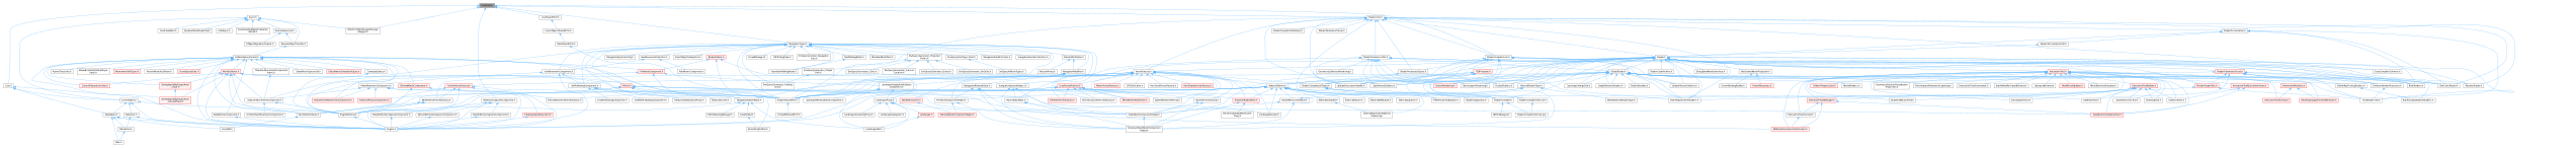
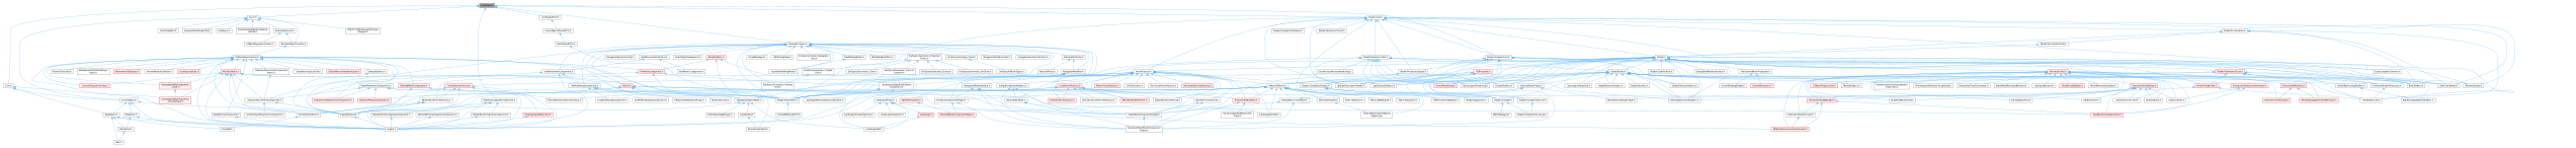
  digraph {
    fontname="Noto Sans"
    node [color=grey40 fillcolor=white fontname="Noto Sans" fontsize=10 shape=box style=filled]
    edge [color=steelblue1 dir=back fontname="Noto Sans" fontsize=10 labelfontname=Helvetica labelfontsize=10 style=solid]
    n1 [color=gray40 fillcolor=grey60 fontcolor=black height=0.2 label="CoreStats.h" width=0.4]
    n2 [height=0.2 label="Async.h" width=0.4]
    n3 [height=0.2 label="Core.h" width=0.4]
    n4 [height=0.2 label="CoreSharedPCH.h" width=0.4]
    n5 [height=0.2 label="NavigationTypes.h" width=0.4]
    n6 [height=0.2 label="ReflectionCaptureComponent.h" width=0.4]
    n7 [height=0.2 label="ShaderCompilerCore.h" width=0.4]
    n8 [height=0.2 label="ShaderCore.h" width=0.4]
    n9 [height=0.2 label="AssetDataTagMapSerialization\lDetails.h" width=0.4]
    n10 [height=0.2 label="CoreUObject.h" width=0.4]
    n11 [height=0.2 label="CoroParallelFor.h" width=0.4]
    n12 [height=0.2 label="DynamicMeshSculptTool.h" width=0.4]
    n13 [height=0.2 label="IPlatformFileManagedStorage\lWrapper.h" width=0.4]
    n14 [height=0.2 label="RemoteExecutor.h" width=0.4]
    n15 [height=0.2 label="RemoteObjectTransfer.h" width=0.4]
    n16 [height=0.2 label="UtilsAsync.h" width=0.4]
    n17 [height=0.2 label="Engine.h" width=0.4]
    n18 [height=0.2 label="SlateBasics.h" width=0.4]
    n19 [height=0.2 label="CoreUObjectSharedPCH.h" width=0.4]
    n20 [height=0.2 label="EngineSharedPCH.h" width=0.4]
    n21 [height=0.2 label="LandscapeHeightfieldCollision\lComponent.h" width=0.4]
    n22 [height=0.2 label="CharacterMovementComponent.h" width=0.4]
    n23 [height=0.2 label="NavigationSystemBase.h" width=0.4]
    n24 [height=0.2 label="RecastGraphAStar.h" width=0.4]
    n25 [height=0.2 label="AsyncNavWalkingMode.h" width=0.4]
    n26 [height=0.2 label="CrowdManager.h" width=0.4]
    n27 [height=0.2 label="EQSTestingPawn.h" width=0.4]
    n28 [height=0.2 label="EnvQueryContext_Navigation\lData.h" width=0.4]
    n29 [height=0.2 label="EnvQueryGenerator_Pathing\lGrid.h" width=0.4]
    n30 [height=0.2 label="EnvQueryGenerator_Projected\lPoints.h" width=0.4]
    n31 [height=0.2 label="EnvQueryItemType_Point.h" width=0.4]
    n32 [height=0.2 label="MetaNavMeshPath.h" width=0.4]
    n33 [height=0.2 label="NavCollisionBase.h" width=0.4]
    n34 [height=0.2 label="NavLinkDefinition.h" width=0.4]
    n35 [height=0.2 label="NavigationModifier.h" width=0.4]
    n36 [height=0.2 label="NavMovementComponent.h" width=0.4]
    n37 [height=0.2 label="PathFollowingComponent.h" width=0.4]
    n38 [height=0.2 label="NavMovementInterface.h" width=0.4]
    n39 [height=0.2 label="NavWalkingMode.h" width=0.4]
    n40 [height=0.2 label="NavigationDataInterface.h" width=0.4]
    n41 [height=0.2 label="NavigationInvokerInterface.h" width=0.4]
    n42 [height=0.2 label="NavigationSystemConfig.h" width=0.4]
    n43 [height=0.2 label="NavigationSystemHelpers.h" width=0.4]
    n44 [height=0.2 label="SmartObjectSubsystem.h" width=0.4]
    n45 [height=0.2 label="BoxReflectionCaptureComponent.h" width=0.4]
    n46 [height=0.2 label="PlaneReflectionCaptureComponent.h" width=0.4]
    n47 [height=0.2 label="SphereReflectionCaptureComponent.h" width=0.4]
    n48 [height=0.2 label="ClearReplacementShaders.h" width=0.4]
    n49 [height=0.2 label="CopyTextureShaders.h" width=0.4]
    n50 [height=0.2 label="CrossCompilerCommon.h" width=0.4]
    n51 [height=0.2 label="MaterialShared.h" width=0.4]
    n52 [height=0.2 label="RayTracingValidationShaders.h" width=0.4]
    n53 [height=0.2 label="ShaderCompiler.h" width=0.4]
    n54 [height=0.2 label="ShaderCompilerInternal.h" width=0.4]
    n55 [height=0.2 label="ShaderCompilerJobTypes.h" width=0.4]
    n56 [height=0.2 label="ShaderPreprocessTypes.h" width=0.4]
    n57 [height=0.2 label="UpdateDescriptorHandle.h" width=0.4]
    n58 [height=0.2 label="UpdateTextureShaders.h" width=0.4]
    n59 [height=0.2 label="OneColorShader.h" width=0.4]
    n60 [height=0.2 label="ResolveShader.h" width=0.4]
    n61 [height=0.2 label="Shader.h" width=0.4]
    n62 [height=0.2 label="VertexFactory.h" width=0.4]
    n63 [height=0.2 label="ShaderCompilerDefinitions.h" width=0.4]
    n64 [height=0.2 label="ShaderParameterParser.h" width=0.4]
    n65 [height=0.2 label="ShaderParameterUtils.h" width=0.4]
    n66 [height=0.2 label="ShaderPermutation.h" width=0.4]
    n67 [height=0.2 label="EngineMinimal.h" width=0.4]
    n68 [height=0.2 label="SlateCore.h" width=0.4]
    n69 [height=0.2 label="UObjectMigrationContext.h" width=0.4]
    n70 [height=0.2 label="CollisionQueryParams.h" width=0.4]
    n71 [height=0.2 label="Slate.h" width=0.4]
    n72 [height=0.2 label="SlateExtras.h" width=0.4]
    n73 [height=0.2 label="UnrealEd.h" width=0.4]
    n74 [color=red fillcolor="#FFF0F0" height=0.2 label="PrimitiveComponent.h" width=0.4]
    n75 [height=0.2 label="ChaosMoverQueryUtils.h" width=0.4]
    n76 [color=red fillcolor="#FFF0F0" height=0.2 label="ChaosMoverSimulationTypes.h" width=0.4]
    n77 [color=red fillcolor="#FFF0F0" height=0.2 label="ChaosVehicleMovementComponent.h" width=0.4]
    n78 [height=0.2 label="CharacterMovementComponent\lAsync.h" width=0.4]
    n79 [color=red fillcolor="#FFF0F0" height=0.2 label="GameplayAbilityTargetActor\l_GroundTrace.h" width=0.4]
    n80 [color=red fillcolor="#FFF0F0" height=0.2 label="GameplayAbilityTargetActor\l_Trace.h" width=0.4]
    n81 [height=0.2 label="GameplayStatics.h" width=0.4]
    n82 [color=red fillcolor="#FFF0F0" height=0.2 label="GenericPhysicsInterface.h" width=0.4]
    n83 [height=0.2 label="KismetTraceUtils.h" width=0.4]
    n84 [height=0.2 label="ModularVehicleDefaultAsync\lInput.h" width=0.4]
    n85 [color=red fillcolor="#FFF0F0" height=0.2 label="MovementUtilsTypes.h" width=0.4]
    n86 [height=0.2 label="ParticleDefinitions.h" width=0.4]
    n87 [height=0.2 label="ParticleModuleCollision.h" width=0.4]
    n88 [height=0.2 label="RadialForceComponent.h" width=0.4]
    n89 [color=red fillcolor="#FFF0F0" height=0.2 label="SceneQueryData.h" width=0.4]
    n90 [color=red fillcolor="#FFF0F0" height=0.2 label="SkeletalMeshComponent.h" width=0.4]
    n91 [color=red fillcolor="#FFF0F0" height=0.2 label="World.h" width=0.4]
    n92 [color=red fillcolor="#FFF0F0" height=0.2 label="WorldCollision.h" width=0.4]
    n93 [color=red fillcolor="#FFF0F0" height=0.2 label="BodyInstance.h" width=0.4]
    n94 [height=0.2 label="LandscapeProxy.h" width=0.4]
    n95 [height=0.2 label="UnrealEdSharedPCH.h" width=0.4]
    n96 [color=red fillcolor="#FFF0F0" height=0.2 label="BaseMeshFromSplinesTool.h" width=0.4]
    n97 [color=red fillcolor="#FFF0F0" height=0.2 label="EdModeInteractiveToolsContext.h" width=0.4]
    n98 [color=red fillcolor="#FFF0F0" height=0.2 label="NetworkPhysicsComponent.h" width=0.4]
    n99 [height=0.2 label="StaticMeshComponentHelper.h" width=0.4]
    n100 [color=red fillcolor="#FFF0F0" height=0.2 label="Landscape.h" width=0.4]
    n101 [height=0.2 label="LandscapeEdit.h" width=0.4]
    n102 [height=0.2 label="LandscapeRender.h" width=0.4]
    n103 [height=0.2 label="LandscapeStreamingProxy.h" width=0.4]
    n104 [height=0.2 label="LandscapeSubsystem.h" width=0.4]
    n105 [height=0.2 label="LandscapeMeshCollisionComponent.h" width=0.4]
    n106 [height=0.2 label="ArchVisCharMovementComponent.h" width=0.4]
    n107 [height=0.2 label="GraphAStar.h" width=0.4]
    n108 [height=0.2 label="PathFollowingManager.h" width=0.4]
    n109 [height=0.2 label="InstancedStaticMeshComponent\lHelper.h" width=0.4]
    n110 [height=0.2 label="SlateSharedPCH.h" width=0.4]
    n111 [height=0.2 label="EnvQueryGenerator_Cone.h" width=0.4]
    n112 [height=0.2 label="EnvQueryGenerator_Current\lLocation.h" width=0.4]
    n113 [height=0.2 label="EnvQueryGenerator_Donut.h" width=0.4]
    n114 [height=0.2 label="EnvQueryGenerator_OnCircle.h" width=0.4]
    n115 [height=0.2 label="EnvQueryGenerator_Simple\lGrid.h" width=0.4]
    n116 [height=0.2 label="EnvQueryAllItemTypes.h" width=0.4]
    n117 [height=0.2 label="NavLinkProxy.h" width=0.4]
    n118 [height=0.2 label="NavigationRelevantData.h" width=0.4]
    n119 [height=0.2 label="PrimitiveComponentHelper.h" width=0.4]
    n120 [height=0.2 label="PawnMovementComponent.h" width=0.4]
    n121 [height=0.2 label="AIAsyncTaskBlueprintProxy.h" width=0.4]
    n122 [height=0.2 label="AITask_MoveTo.h" width=0.4]
    n123 [height=0.2 label="CrowdFollowingComponent.h" width=0.4]
    n124 [height=0.2 label="GridPathFollowingComponent.h" width=0.4]
    n125 [height=0.2 label="NavMoverComponent.h" width=0.4]
    n126 [color=red fillcolor="#FFF0F0" height=0.2 label="SkinnedMeshComponentHelper.h" width=0.4]
    n127 [color=red fillcolor="#FFF0F0" height=0.2 label="FloatingPawnMovement.h" width=0.4]
    n128 [height=0.2 label="AddPatchTool.h" width=0.4]
    n129 [height=0.2 label="ExternalTexture.h" width=0.4]
    n130 [color=red fillcolor="#FFF0F0" height=0.2 label="InstancedStaticMesh.h" width=0.4]
    n131 [height=0.2 label="MaterialCompiler.h" width=0.4]
    n132 [height=0.2 label="MaterialExpressionMaterial\lSample.cpp" width=0.4]
    n133 [height=0.2 label="MaterialIRModule.h" width=0.4]
    n134 [height=0.2 label="NaniteResourcesHelper.h" width=0.4]
    n135 [height=0.2 label="PSOPrecacheValidation.h" width=0.4]
    n136 [height=0.2 label="WaterSubsystem.h" width=0.4]
    n137 [height=0.2 label="ODSCManager.h" width=0.4]
    n138 [height=0.2 label="ShaderCompilerInternal.cpp" width=0.4]
    n139 [height=0.2 label="ShaderDiagnostics.h" width=0.4]
    n140 [height=0.2 label="HierarchicalStaticMeshScene\lProxy.h" width=0.4]
    n141 [height=0.2 label="BinkShaders.h" width=0.4]
    n142 [height=0.2 label="CommonRenderResources.h" width=0.4]
    n143 [height=0.2 label="PixelShaderUtils.h" width=0.4]
    n144 [height=0.2 label="CubemapUnwrapUtils.h" width=0.4]
    n145 [height=0.2 label="DebugViewModeInterface.h" width=0.4]
    n146 [height=0.2 label="GlobalShader.h" width=0.4]
    n147 [height=0.2 label="MaterialShaderType.h" width=0.4]
    n148 [height=0.2 label="MeshMaterialShaderType.h" width=0.4]
    n149 [height=0.2 label="OculusShaders.h" width=0.4]
    n150 [color=red fillcolor="#FFF0F0" height=0.2 label="ScreenRendering.h" width=0.4]
    n151 [height=0.2 label="SimpleElementShaders.h" width=0.4]
    n152 [height=0.2 label="StereoLayerRendering.h" width=0.4]
    n153 [height=0.2 label="HairStrandsMeshProjection.h" width=0.4]
    n154 [color=red fillcolor="#FFF0F0" height=0.2 label="InteractiveTool.h" width=0.4]
    n155 [color=red fillcolor="#FFF0F0" height=0.2 label="PSOPrecache.h" width=0.4]
    n156 [color=red fillcolor="#FFF0F0" height=0.2 label="RenderGraphUtils.h" width=0.4]
    n157 [height=0.2 label="ShaderCodeArchive.h" width=0.4]
    n158 [color=red fillcolor="#FFF0F0" height=0.2 label="ShaderParameterStruct.h" width=0.4]
    n159 [height=0.2 label="GPUSkinCache.h" width=0.4]
    n160 [color=red fillcolor="#FFF0F0" height=0.2 label="GPUSkinVertexFactory.h" width=0.4]
    n161 [height=0.2 label="GeometryCacheVertexFactory.h" width=0.4]
    n162 [height=0.2 label="HairCardsVertexFactory.h" width=0.4]
    n163 [color=red fillcolor="#FFF0F0" height=0.2 label="HairStrandsVertexFactory.h" width=0.4]
    n164 [color=red fillcolor="#FFF0F0" height=0.2 label="LocalVertexFactory.h" width=0.4]
    n165 [color=red fillcolor="#FFF0F0" height=0.2 label="MeshRenderBufferSet.h" width=0.4]
    n166 [height=0.2 label="NaniteVertexFactory.h" width=0.4]
    n167 [height=0.2 label="SplineMeshSceneProxy.h" width=0.4]
    n168 [height=0.2 label="MeshParticleVertexFactory.h" width=0.4]
    n169 [color=red fillcolor="#FFF0F0" height=0.2 label="NaniteResources.h" width=0.4]
    n170 [height=0.2 label="ParticleBeamTrailVertexFactory.h" width=0.4]
    n171 [color=red fillcolor="#FFF0F0" height=0.2 label="ParticleVertexFactory.h" width=0.4]
    n172 [color=red fillcolor="#FFF0F0" height=0.2 label="WaterVertexFactory.h" width=0.4]
    n173 [height=0.2 label="GeometryCollectionRendering.h" width=0.4]
    n174 [height=0.2 label="ShaderPermutationUtils.h" width=0.4]
    n175 [height=0.2 label="BuiltInRayTracingShaders.h" width=0.4]
    n176 [height=0.2 label="MediaShaders.h" width=0.4]
    n177 [height=0.2 label="PrecomputedVolumetricLightmap.h" width=0.4]
    n178 [height=0.2 label="ShaderBundles.h" width=0.4]
    n179 [height=0.2 label="GroomBindingBuilder.h" width=0.4]
    n180 [color=red fillcolor="#FFF0F0" height=0.2 label="GroomResources.h" width=0.4]
    n181 [height=0.2 label="ClickDragTool.h" width=0.4]
    n182 [color=red fillcolor="#FFF0F0" height=0.2 label="CollisionPropertySets.h" width=0.4]
    n183 [height=0.2 label="CubeGridTool.h" width=0.4]
    n184 [height=0.2 label="DrawAndRevolveTool.h" width=0.4]
    n185 [height=0.2 label="ExtractSplineTool.h" width=0.4]
    n186 [height=0.2 label="GeometrySelectionVisualization\lProperties.h" width=0.4]
    n187 [color=red fillcolor="#FFF0F0" height=0.2 label="InteractionMechanic.h" width=0.4]
    n188 [color=red fillcolor="#FFF0F0" height=0.2 label="InteractiveToolActivity.h" width=0.4]
    n189 [color=red fillcolor="#FFF0F0" height=0.2 label="MeshTopologySelectionMechanic.h" width=0.4]
    n190 [color=red fillcolor="#FFF0F0" height=0.2 label="InteractiveToolBuilder.h" width=0.4]
    n191 [color=red fillcolor="#FFF0F0" height=0.2 label="InteractiveToolManager.h" width=0.4]
    n192 [height=0.2 label="InteractiveToolsContext.h" width=0.4]
    n193 [height=0.2 label="LatticeDeformerTool.h" width=0.4]
    n194 [color=red fillcolor="#FFF0F0" height=0.2 label="InteractiveToolQueryInterfaces.h" width=0.4]
    n195 [height=0.2 label="InteractiveToolsCommands.h" width=0.4]
    n196 [height=0.2 label="KeyAsModifierInputBehavior.h" width=0.4]
    n197 [height=0.2 label="KeyInputBehavior.h" width=0.4]
    n198 [color=red fillcolor="#FFF0F0" height=0.2 label="MeshBrushOpBase.h" width=0.4]
    n199 [height=0.2 label="MeshElementsVisualizer.h" width=0.4]
-   n1 -> n13
+   n1 -> n2
    n1 -> n3
    n1 -> n4
    n1 -> n5
    n1 -> n6
    n1 -> n7
    n1 -> n8
    n2 -> n9
    n2 -> n10
    n2 -> n11
    n2 -> n12
    n2 -> n13
    n2 -> n14
    n2 -> n15
    n2 -> n16
    n3 -> n10
    n3 -> n17
    n3 -> n18
    n4 -> n19
    n5 -> n20
    n5 -> n21
    n5 -> n22
    n5 -> n23
    n5 -> n24
    n5 -> n25
    n5 -> n26
    n5 -> n27
    n5 -> n28
    n5 -> n29
    n5 -> n30
    n5 -> n31
    n5 -> n32
    n5 -> n33
    n5 -> n34
    n5 -> n35
    n5 -> n36
    n5 -> n37
    n5 -> n38
    n5 -> n39
    n5 -> n40
    n5 -> n41
    n5 -> n42
    n5 -> n43
    n5 -> n44
    n6 -> n17
    n6 -> n45
    n6 -> n46
    n6 -> n47
    n7 -> n48
    n7 -> n49
    n7 -> n50
    n7 -> n51
    n7 -> n52
    n7 -> n53
    n7 -> n54
    n7 -> n55
    n7 -> n56
    n7 -> n57
    n7 -> n58
    n8 -> n7
    n8 -> n20
    n8 -> n48
    n8 -> n49
    n8 -> n50
    n8 -> n53
    n8 -> n56
    n8 -> n57
    n8 -> n59
    n8 -> n60
    n8 -> n61
    n8 -> n62
    n8 -> n63
    n8 -> n64
    n8 -> n65
    n8 -> n66
    n10 -> n17
    n10 -> n18
    n10 -> n67
    n10 -> n68
    n14 -> n15
    n14 -> n69
    n15 -> n70
    n18 -> n17
    n18 -> n71
    n18 -> n72
    n18 -> n73
    n19 -> n110
    n20 -> n95
    n21 -> n94
    n21 -> n101
    n21 -> n105
    n22 -> n67
    n22 -> n106
    n23 -> n67
    n23 -> n101
    n23 -> n107
    n23 -> n108
    n30 -> n111
    n30 -> n112
    n30 -> n113
    n30 -> n114
    n30 -> n115
    n31 -> n116
    n33 -> n99
    n33 -> n109
    n34 -> n35
    n34 -> n117
    n35 -> n23
    n35 -> n118
    n35 -> n119
    n36 -> n17
    n36 -> n37
    n36 -> n120
    n37 -> n121
    n37 -> n122
    n37 -> n123
    n37 -> n124
    n38 -> n36
    n38 -> n125
    n39 -> n25
    n43 -> n33
    n43 -> n99
    n43 -> n109
    n45 -> n17
    n46 -> n17
    n47 -> n17
    n51 -> n17
    n51 -> n20
    n51 -> n67
    n51 -> n86
    n51 -> n102
    n51 -> n119
    n51 -> n128
    n51 -> n129
    n51 -> n130
    n51 -> n131
    n51 -> n132
    n51 -> n133
    n51 -> n134
    n51 -> n135
    n51 -> n136
    n53 -> n137
    n53 -> n138
    n54 -> n138
    n55 -> n53
    n55 -> n54
    n55 -> n139
    n56 -> n55
    n61 -> n20
    n61 -> n48
    n61 -> n49
    n61 -> n51
    n61 -> n53
    n61 -> n55
    n61 -> n57
    n61 -> n58
    n61 -> n59
    n61 -> n60
    n61 -> n62
    n61 -> n141
    n61 -> n142
    n61 -> n143
    n61 -> n144
    n61 -> n145
    n61 -> n146
    n61 -> n147
    n61 -> n148
    n61 -> n149
    n61 -> n150
    n61 -> n151
    n61 -> n152
    n61 -> n153
    n61 -> n154
    n61 -> n155
    n61 -> n156
    n61 -> n157
    n61 -> n158
    n62 -> n20
    n62 -> n51
    n62 -> n55
    n62 -> n99
    n62 -> n102
    n62 -> n130
    n62 -> n159
    n62 -> n160
    n62 -> n161
    n62 -> n162
    n62 -> n163
    n62 -> n164
    n62 -> n165
    n62 -> n166
    n62 -> n167
    n62 -> n168
    n62 -> n169
    n62 -> n170
    n62 -> n171
    n62 -> n172
    n65 -> n20
    n65 -> n48
    n65 -> n49
    n65 -> n57
    n65 -> n59
    n65 -> n141
    n65 -> n146
    n65 -> n149
    n65 -> n150
    n65 -> n152
    n65 -> n173
    n66 -> n59
    n66 -> n61
    n66 -> n141
    n66 -> n143
    n66 -> n174
    n67 -> n17
    n68 -> n17
    n68 -> n72
    n70 -> n17
    n70 -> n20
    n70 -> n67
    n70 -> n74
    n70 -> n75
    n70 -> n76
    n70 -> n77
    n70 -> n78
    n70 -> n79
    n70 -> n80
    n70 -> n81
    n70 -> n82
    n70 -> n83
    n70 -> n84
    n70 -> n85
    n70 -> n86
    n70 -> n87
    n70 -> n88
    n70 -> n89
    n70 -> n90
    n70 -> n91
    n70 -> n92
    n72 -> n71
    n74 -> n20
    n74 -> n21
    n74 -> n67
    n78 -> n22
    n80 -> n79
    n81 -> n67
    n86 -> n73
    n88 -> n17
    n90 -> n20
    n90 -> n67
    n91 -> n20
    n91 -> n23
    n91 -> n67
    n91 -> n96
    n91 -> n97
    n91 -> n98
    n91 -> n99
    n92 -> n17
    n92 -> n20
    n92 -> n22
    n92 -> n67
    n92 -> n79
    n92 -> n80
    n92 -> n82
    n92 -> n86
    n92 -> n91
    n93 -> n20
    n93 -> n74
    n93 -> n94
    n94 -> n100
    n94 -> n101
    n94 -> n102
    n94 -> n103
    n94 -> n104
    n99 -> n109
    n100 -> n101
    n107 -> n24
    n110 -> n20
    n115 -> n29
    n118 -> n99
    n118 -> n109
    n118 -> n119
    n119 -> n109
    n119 -> n126
    n120 -> n17
    n120 -> n22
    n120 -> n77
    n120 -> n98
    n120 -> n127
    n127 -> n17
    n130 -> n109
    n130 -> n140
    n131 -> n132
    n134 -> n99
    n134 -> n109
    n134 -> n134
    n142 -> n143
    n146 -> n20
    n146 -> n48
    n146 -> n49
    n146 -> n57
    n146 -> n58
    n146 -> n59
    n146 -> n60
    n146 -> n141
    n146 -> n142
    n146 -> n143
    n146 -> n144
    n146 -> n147
    n146 -> n149
    n146 -> n150
    n146 -> n151
    n146 -> n152
    n146 -> n175
    n146 -> n176
    n146 -> n177
    n146 -> n178
    n147 -> n20
    n147 -> n134
    n147 -> n148
    n153 -> n179
    n153 -> n180
    n154 -> n96
    n154 -> n97
    n154 -> n181
    n154 -> n182
    n154 -> n183
    n154 -> n184
    n154 -> n185
    n154 -> n186
    n154 -> n187
    n154 -> n188
    n154 -> n189
    n154 -> n190
    n154 -> n191
    n154 -> n192
    n154 -> n193
    n154 -> n194
    n154 -> n195
    n154 -> n196
    n154 -> n197
    n154 -> n198
    n154 -> n199
    n155 -> n51
    n155 -> n99
    n155 -> n109
    n155 -> n135
    n156 -> n48
    n156 -> n143
    n158 -> n59
    n158 -> n141
    n158 -> n142
    n158 -> n143
    n158 -> n156
    n158 -> n175
-   n158 -> n128
+   n158 -> n176
    n158 -> n177
    n164 -> n17
    n164 -> n20
    n164 -> n130
    n164 -> n160
    n164 -> n161
    n164 -> n165
    n164 -> n166
    n164 -> n167
    n166 -> n99
    n166 -> n109
    n168 -> n17
    n168 -> n67
    n168 -> n86
    n169 -> n126
    n171 -> n17
    n171 -> n67
    n171 -> n86
    n171 -> n168
    n171 -> n170
    n174 -> n61
    n175 -> n52
    n187 -> n188
    n187 -> n189
    n190 -> n96
    n190 -> n128
    n190 -> n181
    n190 -> n183
    n190 -> n184
    n190 -> n185
    n190 -> n191
    n190 -> n193
    n191 -> n96
    n191 -> n97
    n191 -> n192
    n192 -> n97
    n194 -> n96
    n194 -> n183
  }
